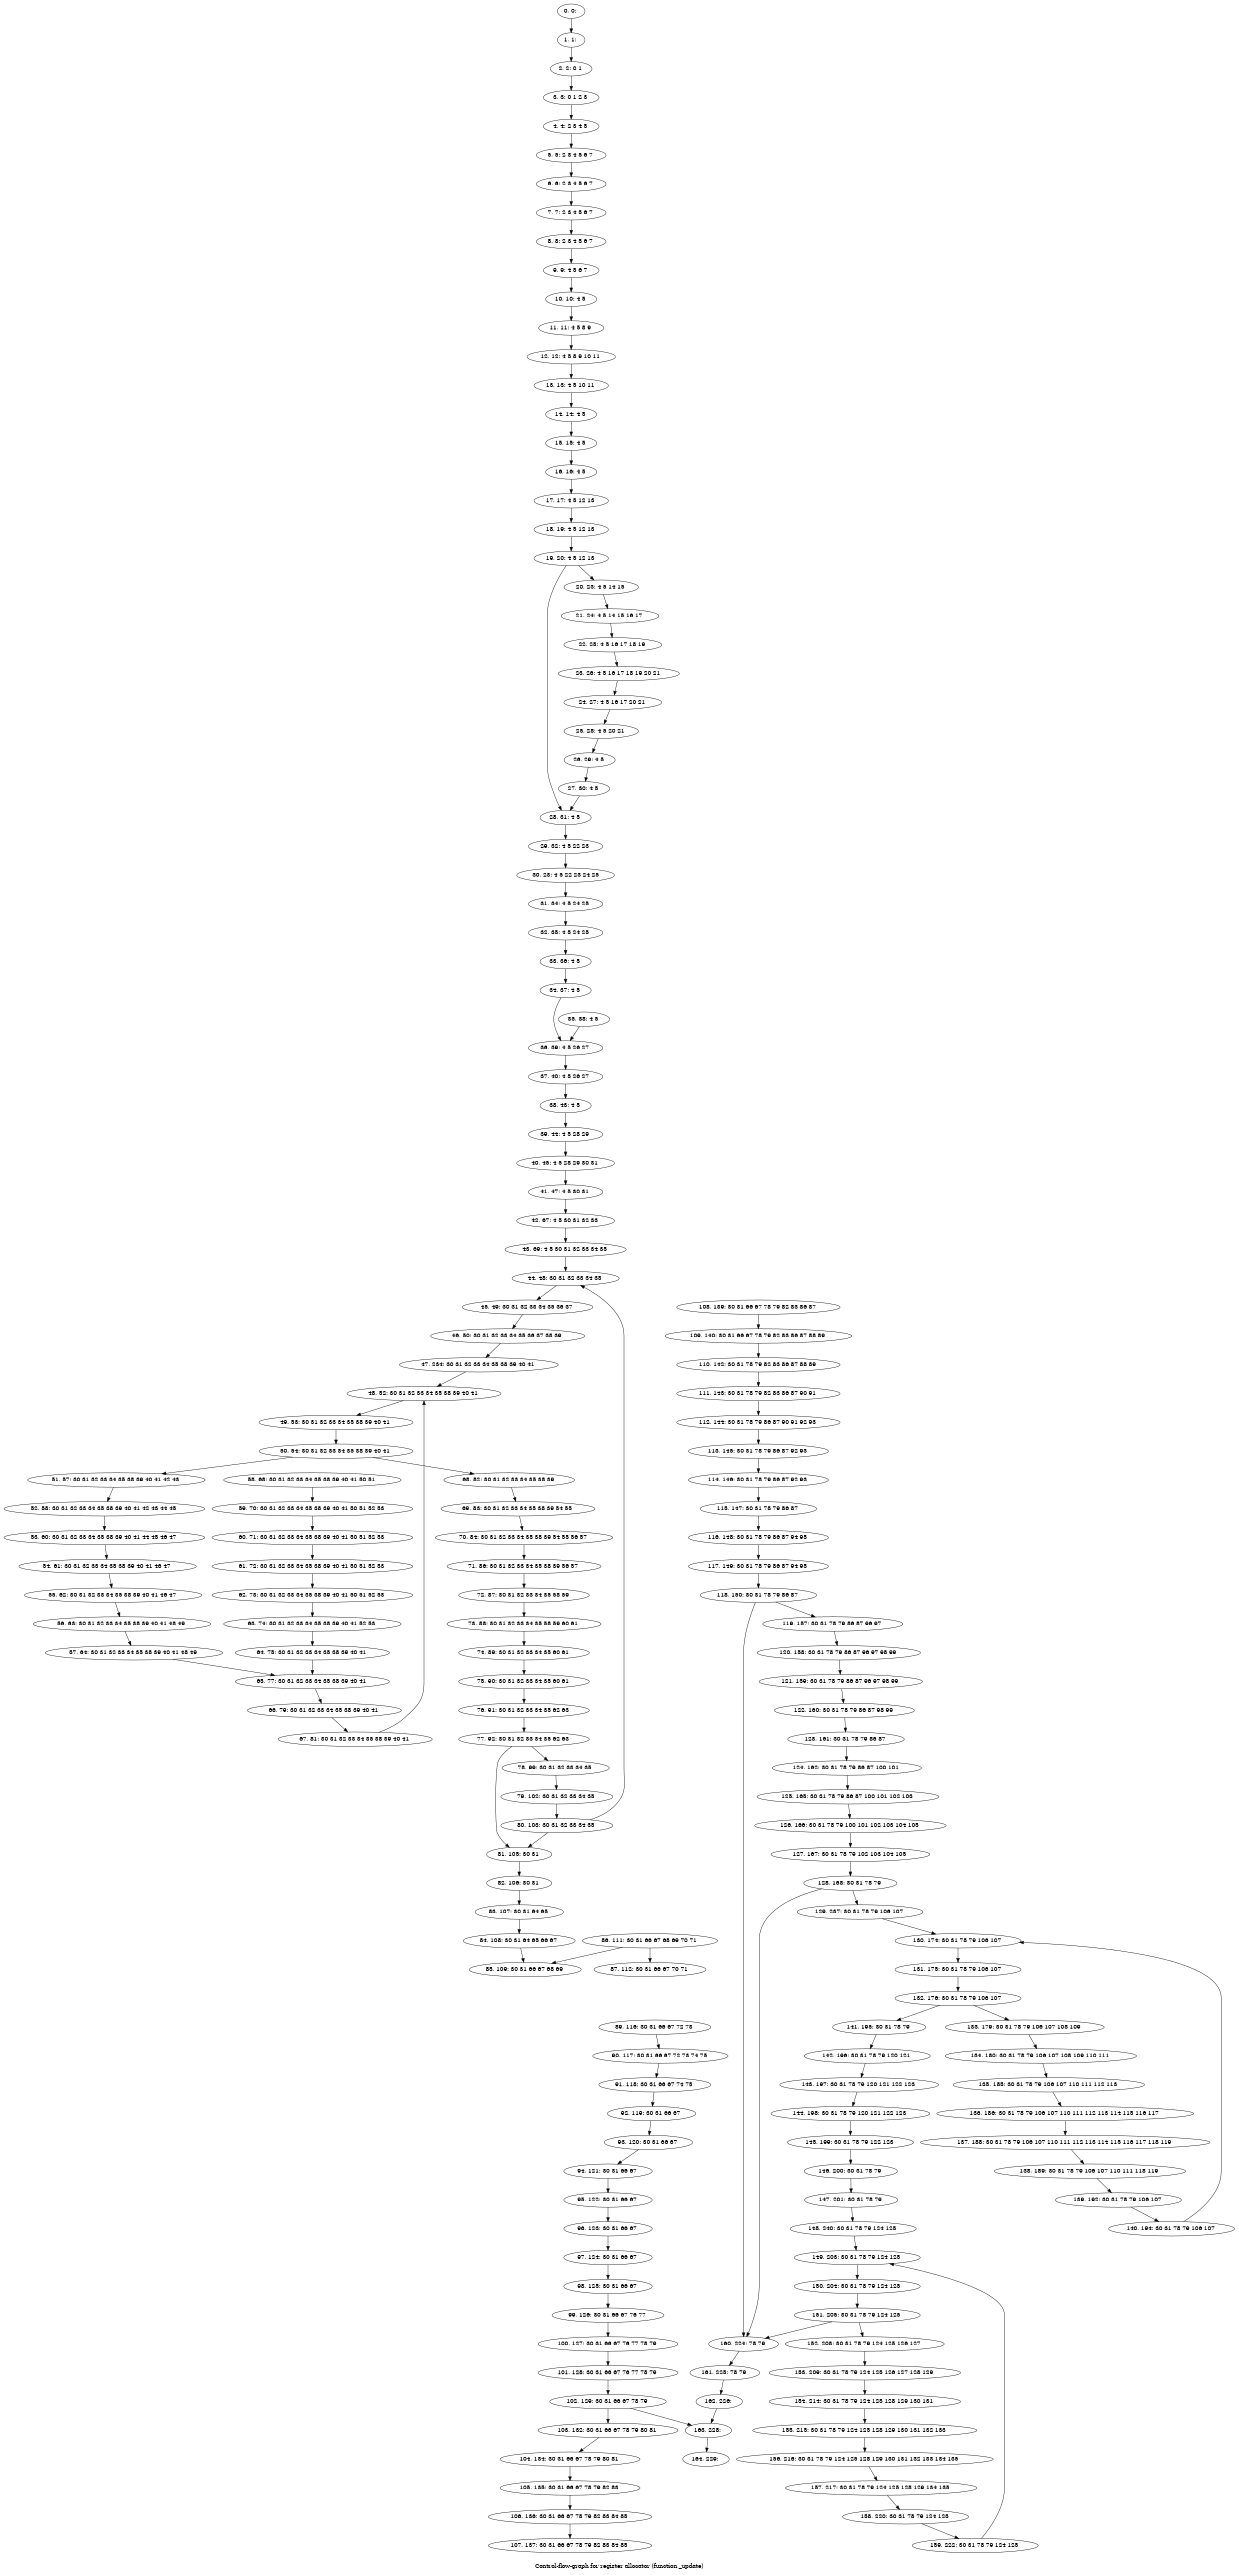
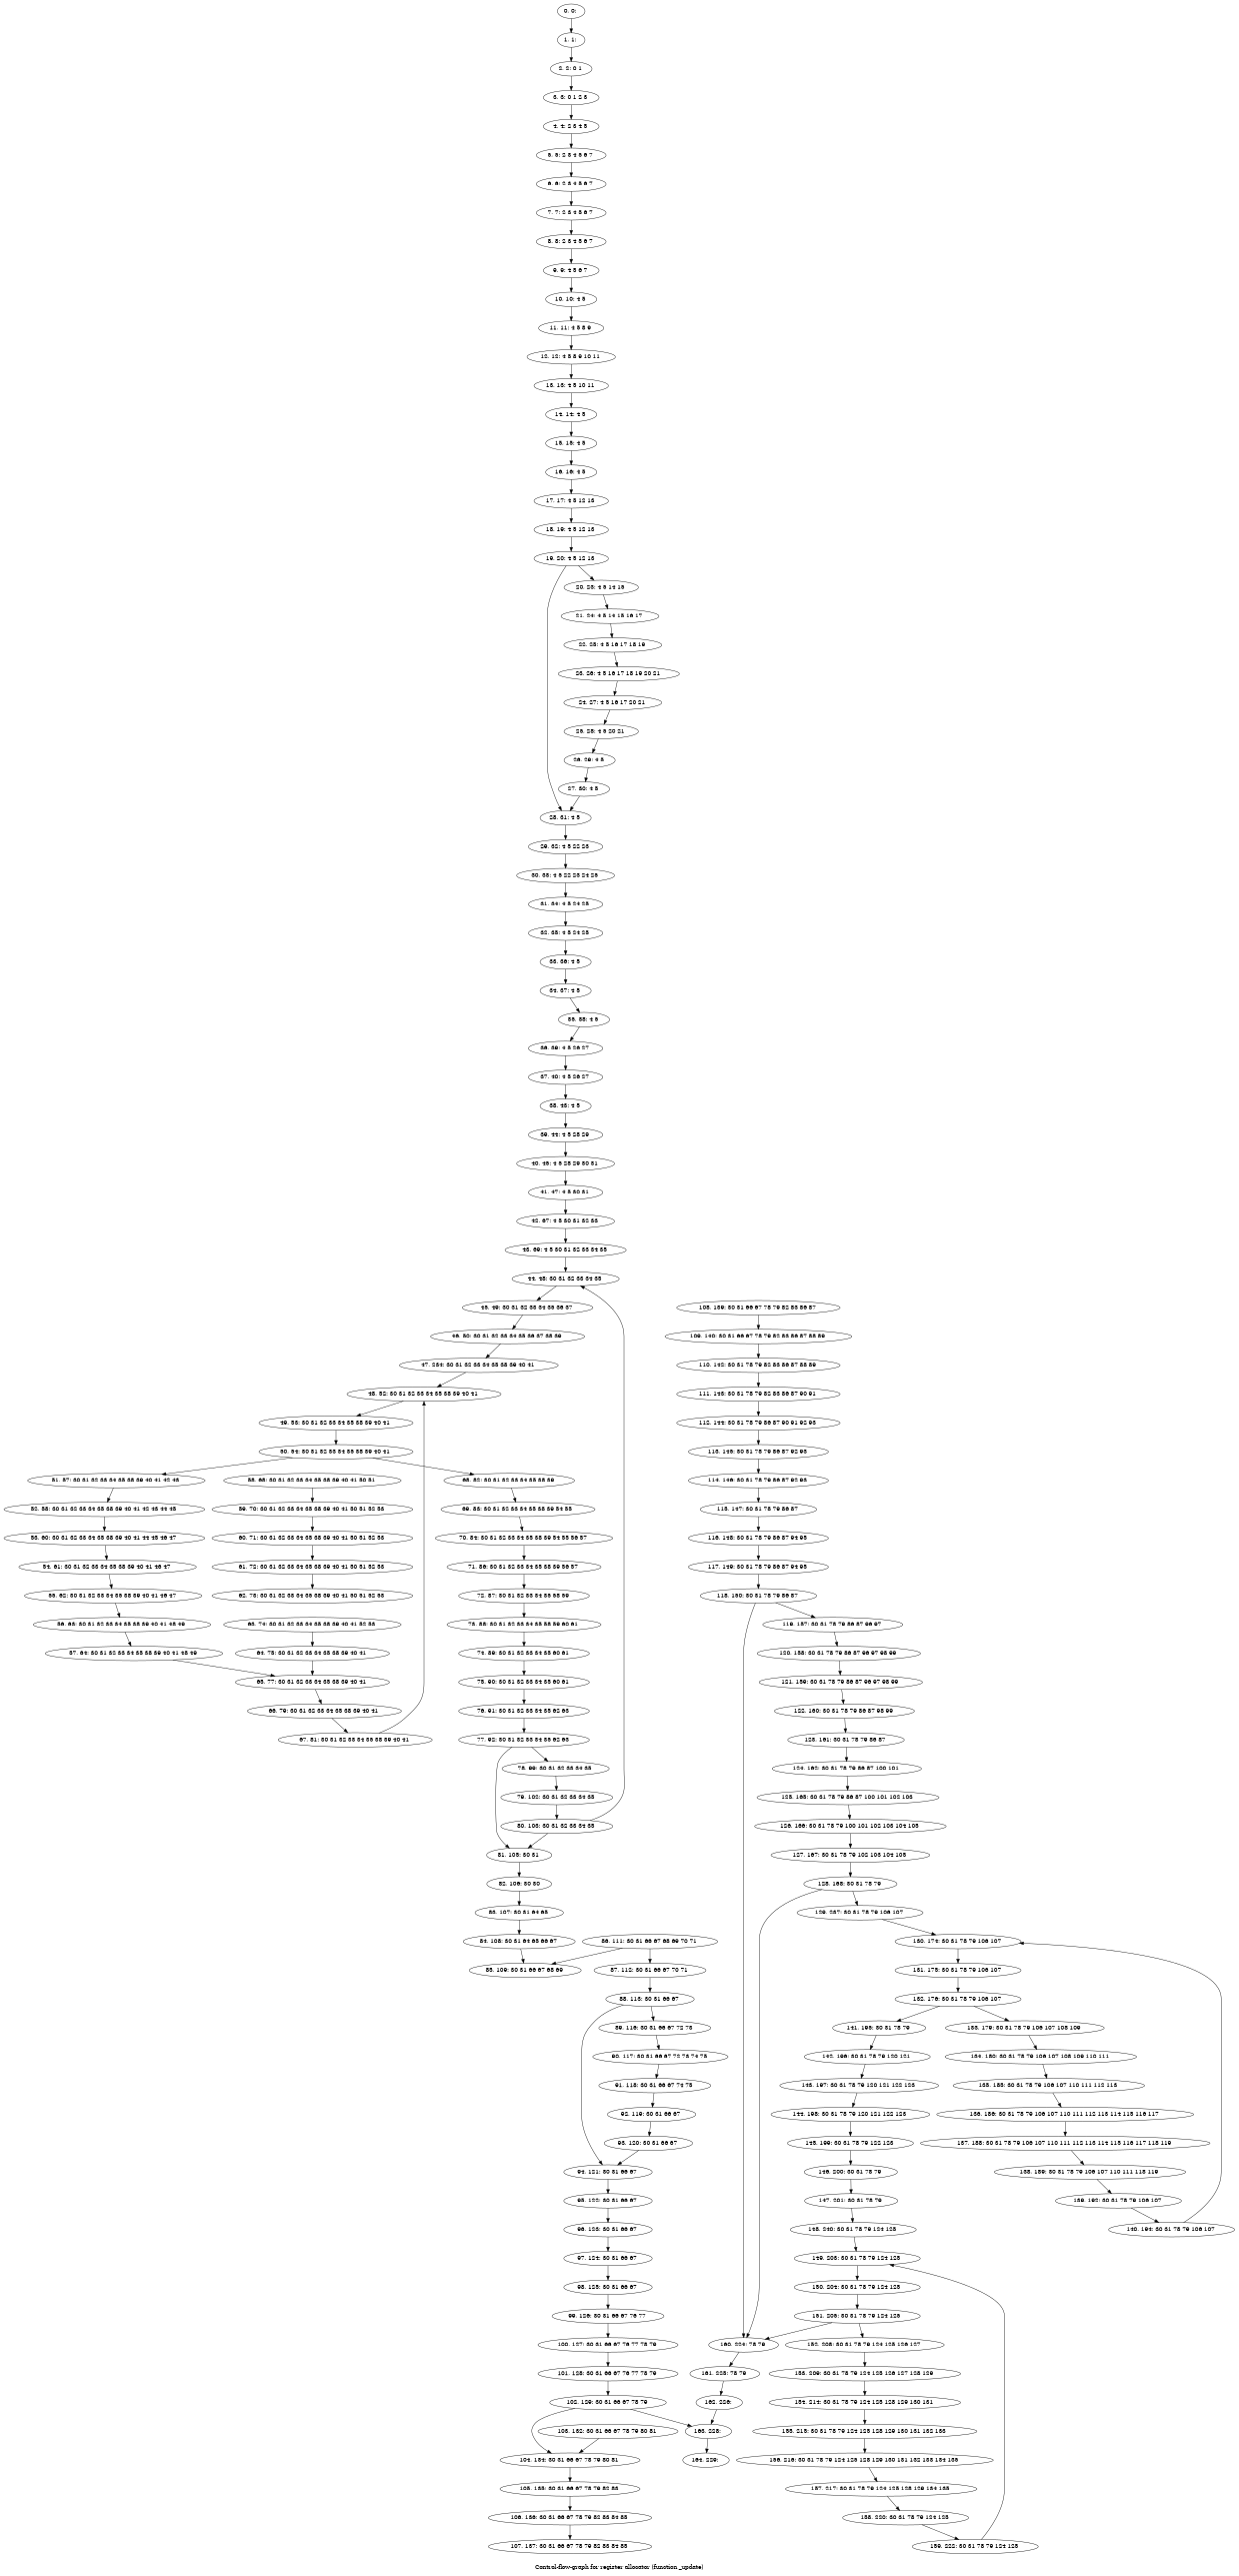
  digraph {
    label="Control-flow-graph for register allocator (function _update)"
    n1 [label="0, 0: "]
    n2 [label="1, 1: "]
    n3 [label="2, 2: 0 1 "]
    n4 [label="3, 3: 0 1 2 3 "]
    n5 [label="4, 4: 2 3 4 5 "]
    n6 [label="5, 5: 2 3 4 5 6 7 "]
    n7 [label="6, 6: 2 3 4 5 6 7 "]
    n8 [label="7, 7: 2 3 4 5 6 7 "]
    n9 [label="8, 8: 2 3 4 5 6 7 "]
    n10 [label="9, 9: 4 5 6 7 "]
    n11 [label="10, 10: 4 5 "]
    n12 [label="11, 11: 4 5 8 9 "]
    n13 [label="12, 12: 4 5 8 9 10 11 "]
    n14 [label="13, 13: 4 5 10 11 "]
    n15 [label="14, 14: 4 5 "]
    n16 [label="15, 15: 4 5 "]
    n17 [label="16, 16: 4 5 "]
    n18 [label="17, 17: 4 5 12 13 "]
    n19 [label="18, 19: 4 5 12 13 "]
    n20 [label="19, 20: 4 5 12 13 "]
    n21 [label="20, 23: 4 5 14 15 "]
    n22 [label="28, 31: 4 5 "]
    n23 [label="21, 24: 4 5 14 15 16 17 "]
    n24 [label="29, 32: 4 5 22 23 "]
    n25 [label="22, 25: 4 5 16 17 18 19 "]
    n26 [label="23, 26: 4 5 16 17 18 19 20 21 "]
    n27 [label="24, 27: 4 5 16 17 20 21 "]
    n28 [label="25, 28: 4 5 20 21 "]
    n29 [label="26, 29: 4 5 "]
    n30 [label="27, 30: 4 5 "]
-   n31 [label="30, 23: 4 5 22 23 24 25"]
+   n31 [label="30, 33: 4 5 22 23 24 25 "]
    n32 [label="31, 34: 4 5 24 25 "]
    n33 [label="32, 35: 4 5 24 25 "]
    n34 [label="33, 36: 4 5 "]
    n35 [label="34, 37: 4 5 "]
    n36 [label="35, 38: 4 5 "]
    n37 [label="36, 39: 4 5 26 27 "]
    n38 [label="37, 40: 4 5 26 27 "]
    n39 [label="38, 43: 4 5 "]
    n40 [label="39, 44: 4 5 28 29 "]
    n41 [label="40, 45: 4 5 28 29 30 31 "]
    n42 [label="41, 47: 4 5 30 31 "]
    n43 [label="42, 67: 4 5 30 31 32 33 "]
    n44 [label="43, 69: 4 5 30 31 32 33 34 35 "]
    n45 [label="44, 48: 30 31 32 33 34 35 "]
    n46 [label="45, 49: 30 31 32 33 34 35 36 37 "]
    n47 [label="46, 50: 30 31 32 33 34 35 36 37 38 39 "]
    n48 [label="47, 234: 30 31 32 33 34 35 38 39 40 41 "]
    n49 [label="48, 52: 30 31 32 33 34 35 38 39 40 41 "]
    n50 [label="49, 53: 30 31 32 33 34 35 38 39 40 41 "]
    n51 [label="50, 54: 30 31 32 33 34 35 38 39 40 41 "]
    n52 [label="51, 57: 30 31 32 33 34 35 38 39 40 41 42 43 "]
    n53 [label="68, 82: 30 31 32 33 34 35 38 39 "]
    n54 [label="52, 58: 30 31 32 33 34 35 38 39 40 41 42 43 44 45 "]
    n55 [label="69, 83: 30 31 32 33 34 35 38 39 54 55 "]
    n56 [label="53, 60: 30 31 32 33 34 35 38 39 40 41 44 45 46 47 "]
    n57 [label="54, 61: 30 31 32 33 34 35 38 39 40 41 46 47 "]
    n58 [label="55, 62: 30 31 32 33 34 35 38 39 40 41 46 47 "]
    n59 [label="56, 63: 30 31 32 33 34 35 38 39 40 41 48 49 "]
    n60 [label="57, 64: 30 31 32 33 34 35 38 39 40 41 48 49 "]
    n61 [label="65, 77: 30 31 32 33 34 35 38 39 40 41 "]
    n62 [label="58, 68: 30 31 32 33 34 35 38 39 40 41 50 51 "]
    n63 [label="59, 70: 30 31 32 33 34 35 38 39 40 41 50 51 52 53 "]
    n64 [label="66, 79: 30 31 32 33 34 35 38 39 40 41 "]
    n65 [label="60, 71: 30 31 32 33 34 35 38 39 40 41 50 51 52 53 "]
    n66 [label="61, 72: 30 31 32 33 34 35 38 39 40 41 50 51 52 53 "]
    n67 [label="62, 73: 30 31 32 33 34 35 38 39 40 41 50 51 52 53 "]
    n68 [label="63, 74: 30 31 32 33 34 35 38 39 40 41 52 53 "]
    n69 [label="64, 75: 30 31 32 33 34 35 38 39 40 41 "]
    n70 [label="67, 81: 30 31 32 33 34 35 38 39 40 41 "]
    n71 [label="70, 84: 30 31 32 33 34 35 38 39 54 55 56 57 "]
    n72 [label="71, 86: 30 31 32 33 34 35 38 39 56 57 "]
    n73 [label="72, 87: 30 31 32 33 34 35 58 59 "]
    n74 [label="73, 88: 30 31 32 33 34 35 58 59 60 61 "]
    n75 [label="74, 89: 30 31 32 33 34 35 60 61 "]
    n76 [label="75, 90: 30 31 32 33 34 35 60 61 "]
    n77 [label="76, 91: 30 31 32 33 34 35 62 63 "]
    n78 [label="77, 92: 30 31 32 33 34 35 62 63 "]
    n79 [label="78, 99: 30 31 32 33 34 35 "]
    n80 [label="81, 105: 30 31 "]
    n81 [label="79, 102: 30 31 32 33 34 35 "]
-   n82 [label="82, 106: 30 31 "]
+   n82 [label="82, 106: 30 30"]
    n83 [label="80, 103: 30 31 32 33 34 35 "]
    n84 [label="83, 107: 30 31 64 65 "]
    n85 [label="84, 108: 30 31 64 65 66 67 "]
    n86 [label="85, 109: 30 31 66 67 68 69 "]
    n87 [label="86, 111: 30 31 66 67 68 69 70 71 "]
    n88 [label="87, 112: 30 31 66 67 70 71 "]
+   n89 [label="88, 113: 30 31 66 67 "]
    n90 [label="89, 116: 30 31 66 67 72 73 "]
    n91 [label="94, 121: 30 31 66 67 "]
    n92 [label="90, 117: 30 31 66 67 72 73 74 75 "]
    n93 [label="95, 122: 30 31 66 67 "]
    n94 [label="91, 118: 30 31 66 67 74 75 "]
    n95 [label="92, 119: 30 31 66 67 "]
    n96 [label="93, 120: 30 31 66 67 "]
    n97 [label="96, 123: 30 31 66 67 "]
    n98 [label="97, 124: 30 31 66 67 "]
    n99 [label="98, 125: 30 31 66 67 "]
    n100 [label="99, 126: 30 31 66 67 76 77 "]
    n101 [label="100, 127: 30 31 66 67 76 77 78 79 "]
    n102 [label="101, 128: 30 31 66 67 76 77 78 79 "]
    n103 [label="102, 129: 30 31 66 67 78 79 "]
    n104 [label="103, 132: 30 31 66 67 78 79 80 81 "]
    n105 [label="163, 228: "]
    n106 [label="104, 134: 30 31 66 67 78 79 80 81 "]
    n107 [label="164, 229: "]
    n108 [label="105, 135: 30 31 66 67 78 79 82 83 "]
    n109 [label="106, 136: 30 31 66 67 78 79 82 83 84 85 "]
    n110 [label="107, 137: 30 31 66 67 78 79 82 83 84 85 "]
    n111 [label="108, 139: 30 31 66 67 78 79 82 83 86 87 "]
    n112 [label="109, 140: 30 31 66 67 78 79 82 83 86 87 88 89 "]
    n113 [label="110, 142: 30 31 78 79 82 83 86 87 88 89 "]
    n114 [label="111, 143: 30 31 78 79 82 83 86 87 90 91 "]
    n115 [label="112, 144: 30 31 78 79 86 87 90 91 92 93 "]
    n116 [label="113, 145: 30 31 78 79 86 87 92 93 "]
    n117 [label="114, 146: 30 31 78 79 86 87 92 93 "]
    n118 [label="115, 147: 30 31 78 79 86 87 "]
    n119 [label="116, 148: 30 31 78 79 86 87 94 95 "]
    n120 [label="117, 149: 30 31 78 79 86 87 94 95 "]
    n121 [label="118, 150: 30 31 78 79 86 87 "]
    n122 [label="119, 157: 30 31 78 79 86 87 96 97 "]
    n123 [label="160, 224: 78 79 "]
    n124 [label="120, 158: 30 31 78 79 86 87 96 97 98 99 "]
    n125 [label="161, 225: 78 79 "]
    n126 [label="121, 159: 30 31 78 79 86 87 96 97 98 99 "]
    n127 [label="122, 160: 30 31 78 79 86 87 98 99 "]
    n128 [label="123, 161: 30 31 78 79 86 87 "]
    n129 [label="124, 162: 30 31 78 79 86 87 100 101 "]
    n130 [label="125, 165: 30 31 78 79 86 87 100 101 102 103 "]
    n131 [label="126, 166: 30 31 78 79 100 101 102 103 104 105 "]
    n132 [label="127, 167: 30 31 78 79 102 103 104 105 "]
    n133 [label="128, 168: 30 31 78 79 "]
    n134 [label="129, 237: 30 31 78 79 106 107 "]
    n135 [label="130, 174: 30 31 78 79 106 107 "]
    n136 [label="131, 175: 30 31 78 79 106 107 "]
    n137 [label="132, 176: 30 31 78 79 106 107 "]
    n138 [label="133, 179: 30 31 78 79 106 107 108 109 "]
    n139 [label="141, 195: 30 31 78 79 "]
    n140 [label="134, 180: 30 31 78 79 106 107 108 109 110 111 "]
    n141 [label="142, 196: 30 31 78 79 120 121 "]
    n142 [label="135, 185: 30 31 78 79 106 107 110 111 112 113 "]
    n143 [label="136, 186: 30 31 78 79 106 107 110 111 112 113 114 115 116 117 "]
    n144 [label="137, 188: 30 31 78 79 106 107 110 111 112 113 114 115 116 117 118 119 "]
    n145 [label="138, 189: 30 31 78 79 106 107 110 111 118 119 "]
    n146 [label="139, 192: 30 31 78 79 106 107 "]
    n147 [label="140, 194: 30 31 78 79 106 107 "]
    n148 [label="143, 197: 30 31 78 79 120 121 122 123 "]
    n149 [label="144, 198: 30 31 78 79 120 121 122 123 "]
    n150 [label="145, 199: 30 31 78 79 122 123 "]
    n151 [label="146, 200: 30 31 78 79 "]
    n152 [label="147, 201: 30 31 78 79 "]
    n153 [label="148, 240: 30 31 78 79 124 125 "]
    n154 [label="149, 203: 30 31 78 79 124 125 "]
    n155 [label="150, 204: 30 31 78 79 124 125 "]
    n156 [label="151, 205: 30 31 78 79 124 125 "]
    n157 [label="152, 208: 30 31 78 79 124 125 126 127 "]
    n158 [label="153, 209: 30 31 78 79 124 125 126 127 128 129 "]
    n159 [label="154, 214: 30 31 78 79 124 125 128 129 130 131 "]
    n160 [label="155, 215: 30 31 78 79 124 125 128 129 130 131 132 133 "]
    n161 [label="156, 216: 30 31 78 79 124 125 128 129 130 131 132 133 134 135 "]
    n162 [label="157, 217: 30 31 78 79 124 125 128 129 134 135 "]
    n163 [label="158, 220: 30 31 78 79 124 125 "]
    n164 [label="159, 222: 30 31 78 79 124 125 "]
    n165 [label="162, 226: "]
    n1 -> n2
    n2 -> n3
    n3 -> n4
    n4 -> n5
    n5 -> n6
    n6 -> n7
    n7 -> n8
    n8 -> n9
    n9 -> n10
    n10 -> n11
    n11 -> n12
    n12 -> n13
    n13 -> n14
    n14 -> n15
    n15 -> n16
    n16 -> n17
    n17 -> n18
    n18 -> n19
    n19 -> n20
    n20 -> n21
    n20 -> n22
    n21 -> n23
    n22 -> n24
    n23 -> n25
    n24 -> n31
    n25 -> n26
    n26 -> n27
    n27 -> n28
    n28 -> n29
    n29 -> n30
    n30 -> n22
    n31 -> n32
    n32 -> n33
    n33 -> n34
    n34 -> n35
-   n35 -> n37
+   n35 -> n36
    n36 -> n37
    n37 -> n38
    n38 -> n39
    n39 -> n40
    n40 -> n41
    n41 -> n42
    n42 -> n43
    n43 -> n44
    n44 -> n45
    n45 -> n46
    n46 -> n47
    n47 -> n48
    n48 -> n49
    n49 -> n50
    n50 -> n51
    n51 -> n52
    n51 -> n53
    n52 -> n54
    n53 -> n55
    n54 -> n56
    n55 -> n71
    n56 -> n57
    n57 -> n58
    n58 -> n59
    n59 -> n60
    n60 -> n61
    n61 -> n64
    n62 -> n63
    n63 -> n65
    n64 -> n70
    n65 -> n66
    n66 -> n67
-   n67 -> n68
    n68 -> n69
    n69 -> n61
    n70 -> n49
    n71 -> n72
    n72 -> n73
    n73 -> n74
    n74 -> n75
    n75 -> n76
    n76 -> n77
    n77 -> n78
    n78 -> n79
    n78 -> n80
    n79 -> n81
    n80 -> n82
    n81 -> n83
    n82 -> n84
    n83 -> n45
    n83 -> n80
    n84 -> n85
    n85 -> n86
    n87 -> n86
    n87 -> n88
+   n88 -> n89
+   n89 -> n90
+   n89 -> n91
    n90 -> n92
    n91 -> n93
    n92 -> n94
    n93 -> n97
    n94 -> n95
    n95 -> n96
    n96 -> n91
    n97 -> n98
    n98 -> n99
    n99 -> n100
    n100 -> n101
    n101 -> n102
    n102 -> n103
-   n103 -> n104
+   n103 -> n106
    n103 -> n105
    n104 -> n106
    n105 -> n107
    n106 -> n108
    n108 -> n109
    n109 -> n110
    n111 -> n112
    n112 -> n113
    n113 -> n114
    n114 -> n115
    n115 -> n116
    n116 -> n117
    n117 -> n118
    n118 -> n119
    n119 -> n120
    n120 -> n121
    n121 -> n122
    n121 -> n123
    n122 -> n124
    n123 -> n125
    n124 -> n126
    n125 -> n165
    n126 -> n127
    n127 -> n128
    n128 -> n129
    n129 -> n130
    n130 -> n131
    n131 -> n132
    n132 -> n133
    n133 -> n123
    n133 -> n134
    n134 -> n135
    n135 -> n136
    n136 -> n137
    n137 -> n138
    n137 -> n139
    n138 -> n140
    n139 -> n141
    n140 -> n142
    n141 -> n148
    n142 -> n143
    n143 -> n144
    n144 -> n145
    n145 -> n146
    n146 -> n147
    n147 -> n135
    n148 -> n149
    n149 -> n150
    n150 -> n151
    n151 -> n152
    n152 -> n153
    n153 -> n154
    n154 -> n155
    n155 -> n156
    n156 -> n123
    n156 -> n157
    n157 -> n158
    n158 -> n159
    n159 -> n160
    n160 -> n161
    n161 -> n162
    n162 -> n163
    n163 -> n164
    n164 -> n154
    n165 -> n105
  }
